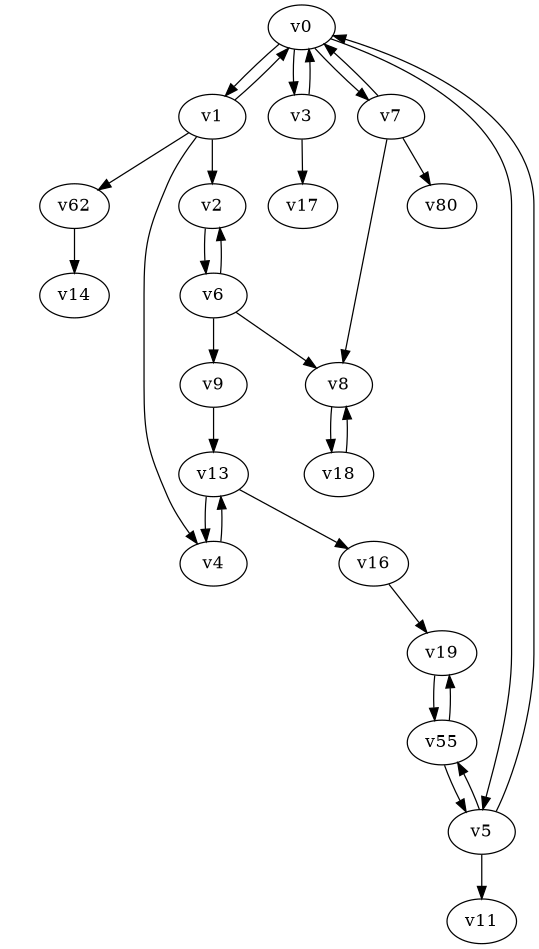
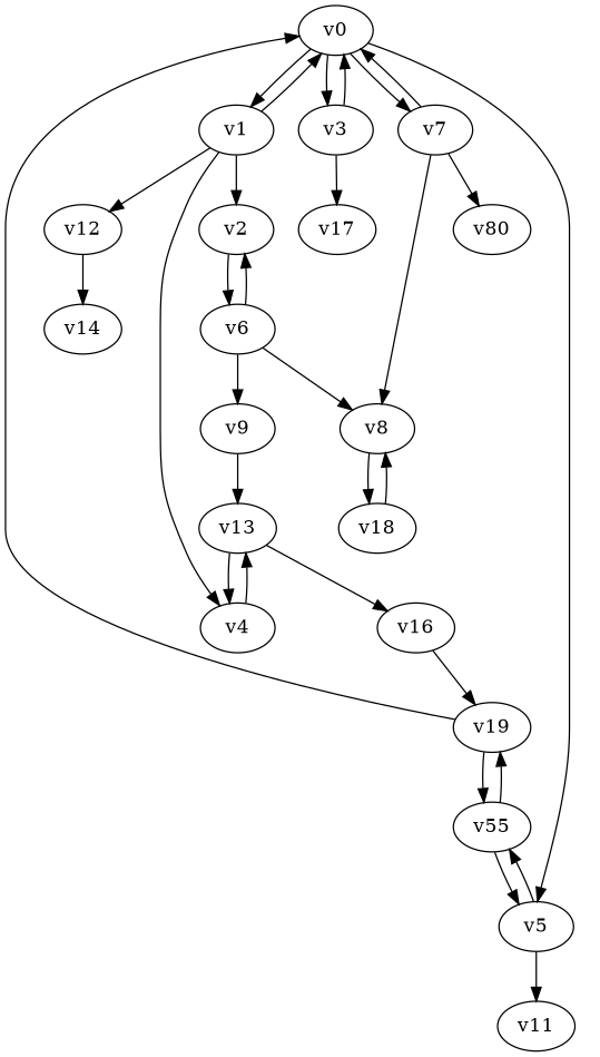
  digraph {
    node [player=0 weight=7]
    v0 [weight=5]
    v1 [player=1]
    v3 [player=1 weight=1]
    v5 [player=1 weight=8]
    v7 [player=1 weight=3]
    v2 [weight=13]
    v4 [weight=1]
-   v12 [weight=9 label=v62]
+   v12 [weight=9]
    v17 [player=1 weight=11]
    v11 [player=1 weight=12]
    n11 [label=v55 player=1]
    v8
    n13 [label=v80 weight=-3]
    v6 [weight=15]
    v13 [player=1 weight=12]
    v14 [weight=10]
    v9 [player=1]
    v16 [weight=1]
    v19 [player=1 weight=11]
    v18 [weight=4]
    v0 -> v1
    v0 -> v3
    v0 -> v5
    v0 -> v7
    v1 -> v0
    v1 -> v2
    v1 -> v4
    v1 -> v12
    v3 -> v0
    v3 -> v17
-   v5 -> v0
+   v19 -> v0
    v5 -> v11
    v5 -> n11
    v7 -> v0
    v7 -> v8
    v7 -> n13
    v2 -> v6
    v4 -> v13
    v12 -> v14
    n11 -> v5
    n11 -> v19
    v8 -> v18
    v6 -> v2
    v6 -> v8
    v6 -> v9
    v13 -> v4
    v13 -> v16
    v9 -> v13
    v16 -> v19
    v19 -> n11
    v18 -> v8
  }
